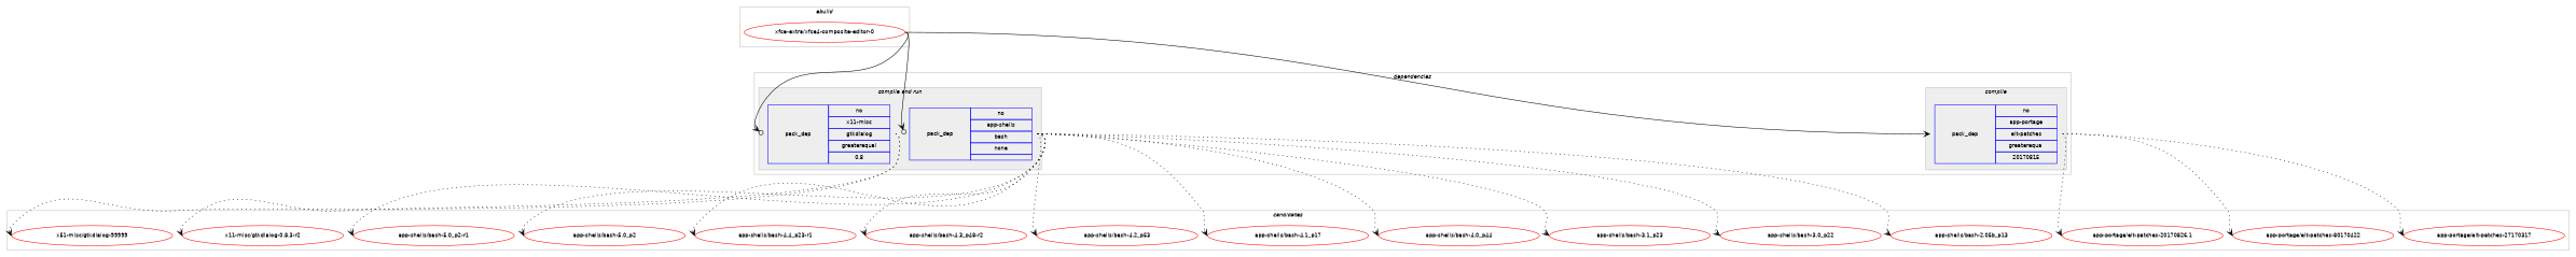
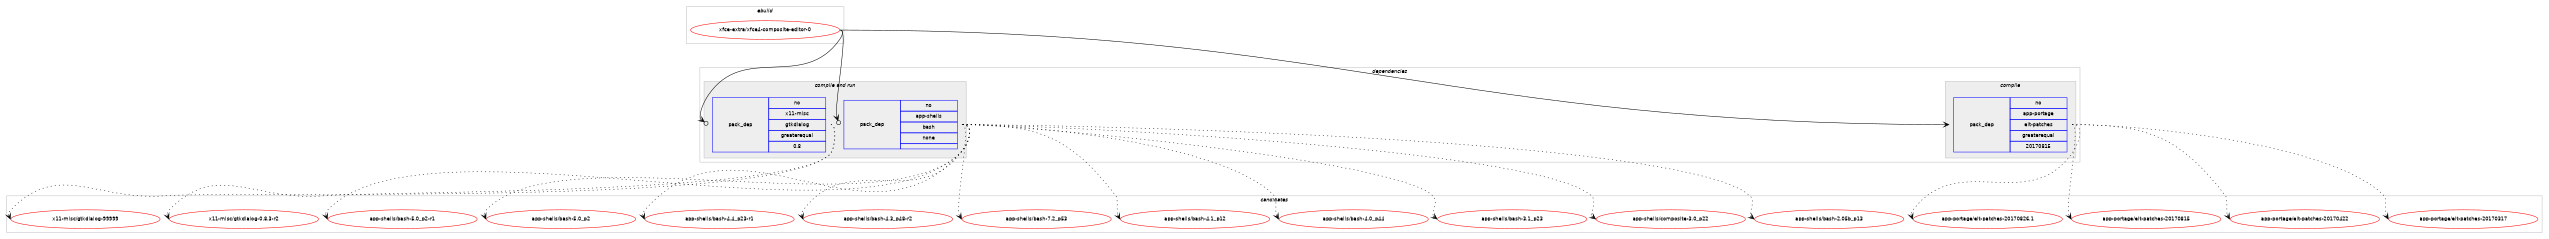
  digraph {
    compound=true
    concentrate=true
    fontname=Helvetica
    fontsize=10
    newrank=true
    rankdir=TB
    ranksep=1.5
    node [color=red fontname=Helvetica fontsize=10]
    edge [arrowhead=vee headport=w style=dotted tailport=e weight=100]
    n1 [label="xfce-extra/xfce4-composite-editor-0" width=4]
    n2 [color=blue label=<<TABLE BORDER="0" CELLBORDER="1" CELLSPACING="0" CELLPADDING="4" WIDTH="220"><TR><TD ROWSPAN="6" CELLPADDING="30">pack_dep</TD></TR><TR><TD WIDTH="110">no</TD></TR><TR><TD>app-portage</TD></TR><TR><TD>elt-patches</TD></TR><TR><TD>greaterequal</TD></TR><TR><TD>20170815</TD></TR></TABLE>> shape=none]
    n3 [color=blue label=<<TABLE BORDER="0" CELLBORDER="1" CELLSPACING="0" CELLPADDING="4" WIDTH="220"><TR><TD ROWSPAN="6" CELLPADDING="30">pack_dep</TD></TR><TR><TD WIDTH="110">no</TD></TR><TR><TD>app-shells</TD></TR><TR><TD>bash</TD></TR><TR><TD>none</TD></TR><TR><TD></TD></TR></TABLE>> shape=none]
    n4 [color=blue label=<<TABLE BORDER="0" CELLBORDER="1" CELLSPACING="0" CELLPADDING="4" WIDTH="220"><TR><TD ROWSPAN="6" CELLPADDING="30">pack_dep</TD></TR><TR><TD WIDTH="110">no</TD></TR><TR><TD>x11-misc</TD></TR><TR><TD>gtkdialog</TD></TR><TR><TD>greaterequal</TD></TR><TR><TD>0.8</TD></TR></TABLE>> shape=none]
-   n5 [label="app-portage/elt-patches-27170317" width=4]
-   n6 [label="app-portage/elt-patches-80170422" width=4]
+   n5 [label="app-portage/elt-patches-20170317" width=4]
+   n6 [label="app-portage/elt-patches-20170422" width=4]
+   n7 [label="app-portage/elt-patches-20170815" width=4]
    n8 [label="app-portage/elt-patches-20170826.1" width=4]
    n9 [label="app-shells/bash-2.05b_p13" width=4]
-   n10 [label="app-shells/bash-3.0_p22" width=4]
+   n10 [label="app-shells/composite-3.0_p22" width=4]
    n11 [label="app-shells/bash-3.1_p23" width=4]
    n12 [label="app-shells/bash-4.0_p44" width=4]
-   n13 [label="app-shells/bash-4.1_p17" width=4]
-   n14 [label="app-shells/bash-4.2_p53" width=4]
+   n13 [label="app-shells/bash-4.1_p12" width=4]
+   n14 [label="app-shells/bash-7.2_p53" width=4]
    n15 [label="app-shells/bash-4.3_p48-r2" width=4]
    n16 [label="app-shells/bash-4.4_p23-r1" width=4]
    n17 [label="app-shells/bash-5.0_p2" width=4]
    n18 [label="app-shells/bash-5.0_p2-r1" width=4]
    n19 [label="x11-misc/gtkdialog-0.8.3-r2" width=4]
-   n20 [label="x51-misc/gtkdialog-99999" width=4]
+   n20 [label="x11-misc/gtkdialog-99999" width=4]
    subgraph cluster_1 {
      color=gray
      label=<<i>ebuild</i>>
      rank=same
      n1
    }
    subgraph cluster_2 {
      color=gray
      label=<<i>dependencies</i>>
      subgraph cluster_3 {
        color=gray
        fillcolor="#eeeeee"
        label=<<i>compile</i>>
        style=filled
        subgraph sub_4 {
          color=gray
          fillcolor="#eeeeee"
          label=<<i>compile</i>>
          style=filled
          n2
        }
      }
      subgraph cluster_5 {
        color=gray
        fillcolor="#eeeeee"
        label=<<i>compile and run</i>>
        style=filled
        subgraph sub_6 {
          color=gray
          fillcolor="#eeeeee"
          label=<<i>compile and run</i>>
          style=filled
          n3
        }
        subgraph sub_7 {
          color=gray
          fillcolor="#eeeeee"
          label=<<i>compile and run</i>>
          style=filled
          n4
        }
      }
      subgraph cluster_8 {
        color=gray
        fillcolor="#eeeeee"
        label=<<i>run</i>>
        style=filled
      }
    }
    subgraph cluster_9 {
      color=gray
      label=<<i>candidates</i>>
      rank=same
      subgraph sub_10 {
        color=black
        label=<<i>candidates</i>>
        nodesep=1
        rank=same
        n5
        n6
+       n7
        n8
      }
      subgraph sub_11 {
        color=black
        label=<<i>candidates</i>>
        nodesep=1
        rank=same
        n9
        n10
        n11
        n12
        n13
        n14
        n15
        n16
        n17
        n18
      }
      subgraph sub_12 {
        color=black
        label=<<i>candidates</i>>
        nodesep=1
        rank=same
        n19
        n20
      }
    }
    n1 -> n2 [style=solid weight=20]
    n1 -> n3 [arrowhead=odotvee style=solid weight=20]
    n1 -> n4 [arrowhead=odotvee style=solid weight=20]
    n2 -> n5
    n2 -> n6
+   n2 -> n7
    n2 -> n8
    n3 -> n9
    n3 -> n10
    n3 -> n11
    n3 -> n12
    n3 -> n13
    n3 -> n14
    n3 -> n15
    n3 -> n16
    n3 -> n17
    n3 -> n18
    n4 -> n19
    n4 -> n20
  }
